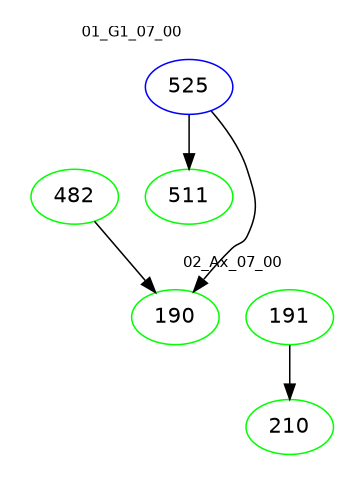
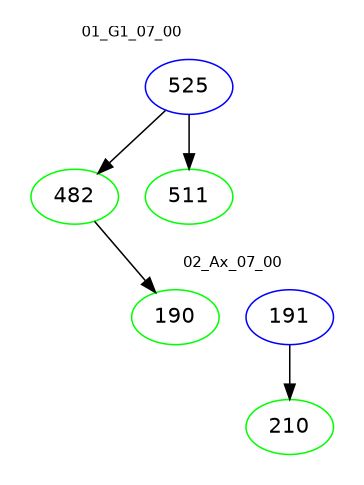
  digraph {
    fontname="DejaVu Sans"
    node [color=green fontname="DejaVu Sans"]
    edge [color=black fontname="DejaVu Sans"]
-   n1 [label=191]
+   n1 [color=blue label=191]
    n2 [label=210]
    n3 [label=190]
    n4 [color=blue label=525]
    n5 [label=482]
    n6 [label=511]
    subgraph cluster_1 {
      color=white
      fontsize=10
      label="02_Ax_07_00"
      n1
      n2
      n3
    }
    subgraph cluster_2 {
      color=white
      fontsize=10
      label="01_G1_07_00"
      n4
      n5
      n6
    }
    n1 -> n2
-   n4 -> n3
+   n4 -> n5
    n4 -> n6
    n5 -> n3
  }
